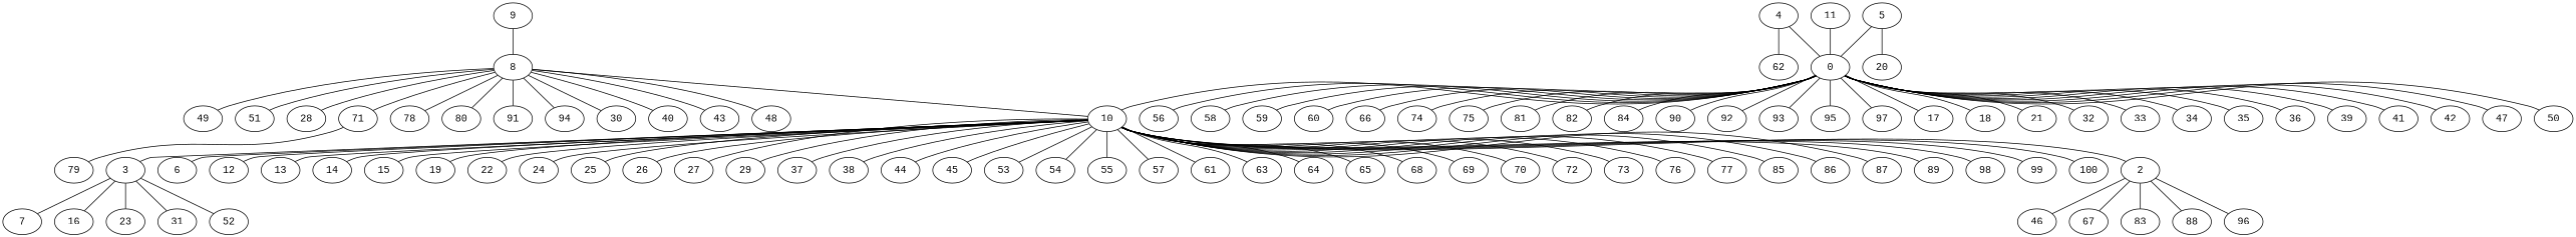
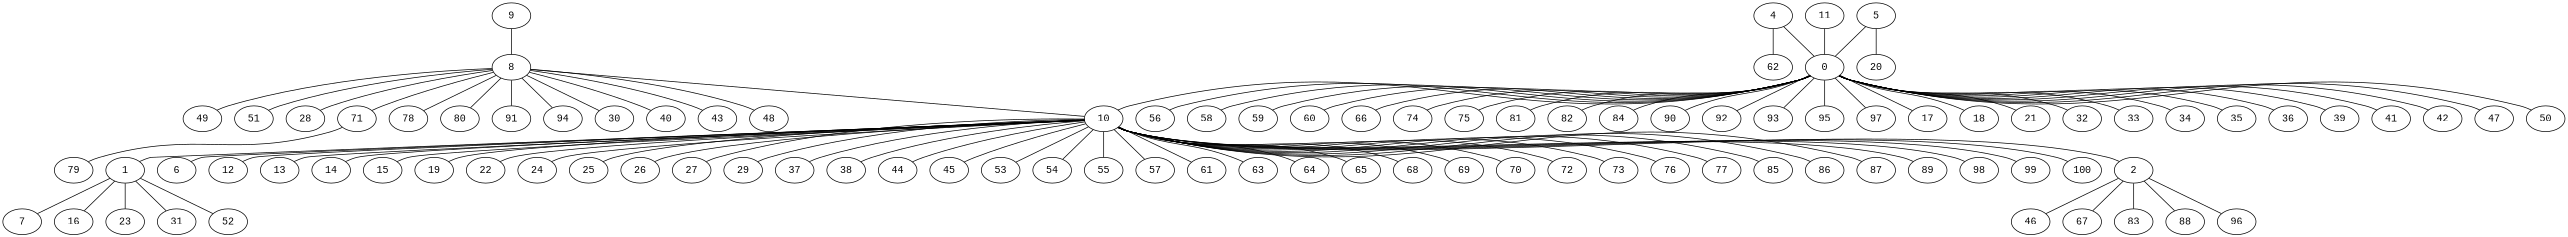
  graph {
    fontname="Liberation Mono"
    node [fontname="Liberation Mono"]
    edge [fontname="Liberation Mono"]
    n1 [label=0]
    10
    17
    18
    21
    32
    33
    34
    35
    36
    39
    41
    42
    47
    50
    56
    58
    59
    60
    66
    74
    75
    81
    82
    84
    90
    92
    93
    95
    97
    2
-   3
+   3 [label=1]
    6
    12
    13
    14
    15
    19
    22
    24
    25
    26
    27
    29
    37
    38
    44
    45
    53
    54
    55
    57
    61
    63
    64
    65
    68
    69
    70
    72
    73
    76
    77
    85
    86
    87
    89
    98
    99
    100
    46
    67
    83
    88
    96
    7
    16
    23
    31
    52
    8
    28
    30
    40
    43
    48
    49
    51
    71
    78
    80
    91
    94
    79
    4
    62
    5
    20
    11
    9
    n1 -- 10
    n1 -- 17
    n1 -- 18
    n1 -- 21
    n1 -- 32
    n1 -- 33
    n1 -- 34
    n1 -- 35
    n1 -- 36
    n1 -- 39
    n1 -- 41
    n1 -- 42
    n1 -- 47
    n1 -- 50
    n1 -- 56
    n1 -- 58
    n1 -- 59
    n1 -- 60
    n1 -- 66
    n1 -- 74
    n1 -- 75
    n1 -- 81
    n1 -- 82
    n1 -- 84
    n1 -- 90
    n1 -- 92
    n1 -- 93
    n1 -- 95
    n1 -- 97
    10 -- 2
    10 -- 3
    10 -- 6
    10 -- 12
    10 -- 13
    10 -- 14
    10 -- 15
    10 -- 19
    10 -- 22
    10 -- 24
    10 -- 25
    10 -- 26
    10 -- 27
    10 -- 29
    10 -- 37
    10 -- 38
    10 -- 44
    10 -- 45
    10 -- 53
    10 -- 54
    10 -- 55
    10 -- 57
    10 -- 61
    10 -- 63
    10 -- 64
    10 -- 65
    10 -- 68
    10 -- 69
    10 -- 70
    10 -- 72
    10 -- 73
    10 -- 76
    10 -- 77
    10 -- 85
    10 -- 86
    10 -- 87
    10 -- 89
    10 -- 98
    10 -- 99
    10 -- 100
    2 -- 46
    2 -- 67
    2 -- 83
    2 -- 88
    2 -- 96
    3 -- 7
    3 -- 16
    3 -- 23
    3 -- 31
    3 -- 52
    8 -- 10
    8 -- 28
    8 -- 30
    8 -- 40
    8 -- 43
    8 -- 48
    8 -- 49
    8 -- 51
    8 -- 71
    8 -- 78
    8 -- 80
    8 -- 91
    8 -- 94
    71 -- 79
    4 -- n1
    4 -- 62
    5 -- n1
    5 -- 20
    11 -- n1
    9 -- 8
  }
